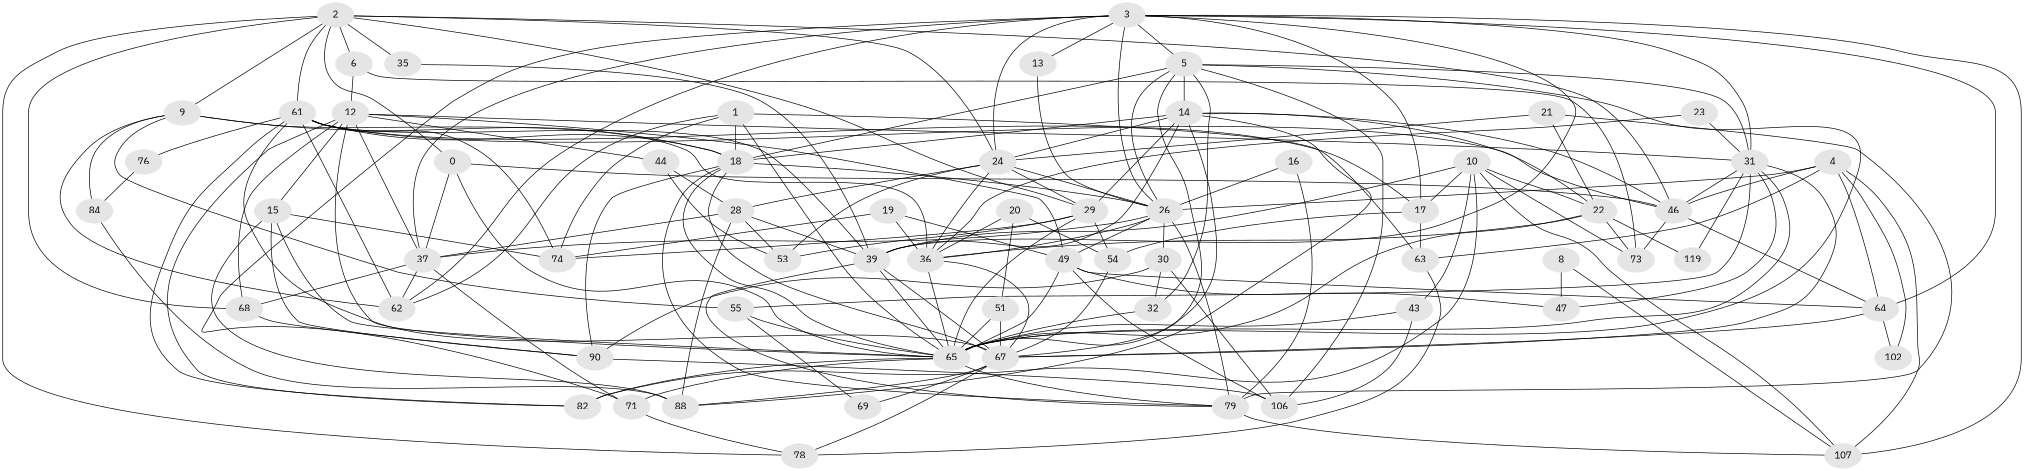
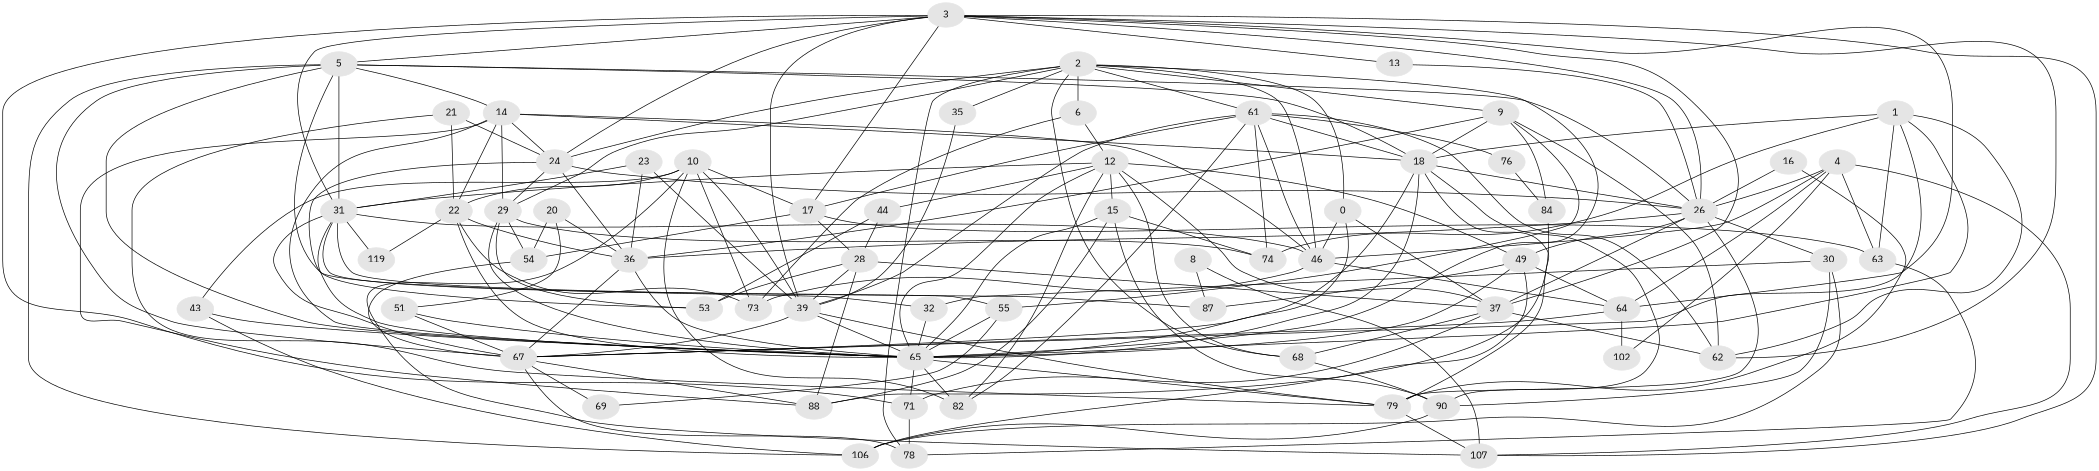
  graph {
    fontname="IBM Plex Sans"
    node [color=gray90 fontname="IBM Plex Sans" style=filled]
    edge [fontname="IBM Plex Sans"]
    1 [super="+60"]
    18 [super="+45+86"]
    62 [super="+93"]
    63 [super="+104"]
    65 [super="+101+109+103+108"]
    74
    26 [super="+27"]
    67 [super="+115"]
    90
    79 [super="+99"]
    78
    71
    82 [super="+94"]
    2 [super="+48+72"]
    6 [super="+107"]
    n16 [label=0 super="+95"]
    9 [super="+57"]
    n18 [label=61 super="+98"]
    24 [super="+123+66"]
    29 [super="+128"]
    35
    46 [super="+77+59+125"]
    68
    12 [super="+97+80+50"]
    73
    37 [super="+38+52+81"]
    36 [super="+61"]
    55
    84
    17
    39 [super="+92+114"]
    76
    28 [super="+58"]
    53
    54
    64 [super="+85"]
    3 [super="+34+124"]
    5 [super="+127"]
    13
    31 [super="+75"]
    n41 [label=107]
    14 [super="+110+41"]
    32
    106
    49 [super="+83"]
    30
-   87 [label=47]
+   87
    119
    102
    4 [super="+111"]
    22 [super="+33"]
    88
    69
    15 [super="+47"]
    44
    8
    10 [super="+25"]
    43
    16
-   19
    20
    51 [super="+122"]
    21 [super="+42"]
    23
    1 -- 18
    1 -- 62
    1 -- 63
    1 -- 65
    1 -- 74
    18 -- 65
    18 -- 26
    18 -- 67
    18 -- 90
    18 -- 79
    63 -- 78
    65 -- 79
    65 -- 71
    65 -- 82 [weight=2]
    26 -- 79
    26 -- 37
    26 -- 36
    26 -- 49
    26 -- 30
    67 -- 78
    67 -- 88
    67 -- 69
    90 -- 106
    79 -- n41
    71 -- 78
+   2 -- 65
    2 -- 78
    2 -- 6
    2 -- n16
    2 -- 9
    2 -- n18
    2 -- 24
    2 -- 29
    2 -- 35
    2 -- 46
    2 -- 68
    6 -- 12
    6 -- 73
    n16 -- 65
    n16 -- 46
    n16 -- 37
    9 -- 18
    9 -- 62
    9 -- 36
    9 -- 55
    9 -- 84
    n18 -- 18
    n18 -- 62
    n18 -- 74
-   n18 -- 67
+   1 -- 67
    n18 -- 82
    n18 -- 46
    n18 -- 17
    n18 -- 39
    n18 -- 76
    24 -- 26
    24 -- 29
    24 -- 36
-   24 -- 28
+   17 -- 28
    24 -- 53
    29 -- 65 [weight=2]
    29 -- 74
    29 -- 53
    29 -- 54
    35 -- 39
    46 -- 73
    46 -- 64
    68 -- 90
    12 -- 65
    12 -- 82
    12 -- 68
    12 -- 37
    12 -- 31
    12 -- 49
    12 -- 15
    12 -- 44
    37 -- 62 [weight=2]
    37 -- 71
    37 -- 68
    36 -- 65
    36 -- 67
    55 -- 65
    55 -- 69
    84 -- 88
    17 -- 63
    17 -- 54
    39 -- 65
    39 -- 67
    39 -- 79
    76 -- 84
    28 -- 37
    28 -- 39 [weight=2]
    28 -- 53
    28 -- 88
    54 -- 67
    64 -- 67
    64 -- 102
    3 -- 62
    3 -- 26
    3 -- 71
    3 -- 24
    3 -- 37
    3 -- 17
    3 -- 39
    3 -- 64
    3 -- 5
    3 -- 13
    3 -- 31
    3 -- n41
    5 -- 18
    5 -- 65
    5 -- 26
    5 -- 67
    5 -- 31
    5 -- 14
    5 -- 32
    5 -- 106
    13 -- 26
    31 -- 65
    31 -- 67
    31 -- 46
    31 -- 55
    31 -- 87
    31 -- 119
    14 -- 18
    14 -- 65
    14 -- 24
    14 -- 29
    14 -- 46
-   14 -- 39
+   23 -- 39
    14 -- 22
    14 -- 88
    32 -- 65
    49 -- 65 [weight=2]
    49 -- 64
    49 -- 106
    49 -- 87
    30 -- 90
    30 -- 32
    30 -- 106
    4 -- 63
    4 -- 26
    4 -- 46
    4 -- 64
    4 -- n41
    4 -- 102
    22 -- 65
    22 -- 73
    22 -- 36
    22 -- 119
    15 -- 65
    15 -- 74
    15 -- 90
    15 -- 88
    44 -- 28
    44 -- 53
    8 -- n41
    8 -- 87
    10 -- 82
    10 -- 73
    10 -- 17
    10 -- 39
    10 -- n41
    10 -- 22
    10 -- 43
    43 -- 65
    43 -- 106
    16 -- 26
    16 -- 79
-   19 -- 74
-   19 -- 36
-   19 -- 49
    20 -- 36
    20 -- 54
    20 -- 51
    51 -- 65
    51 -- 67
    21 -- 79
    21 -- 24
    21 -- 22
    23 -- 36
    23 -- 31
  }
